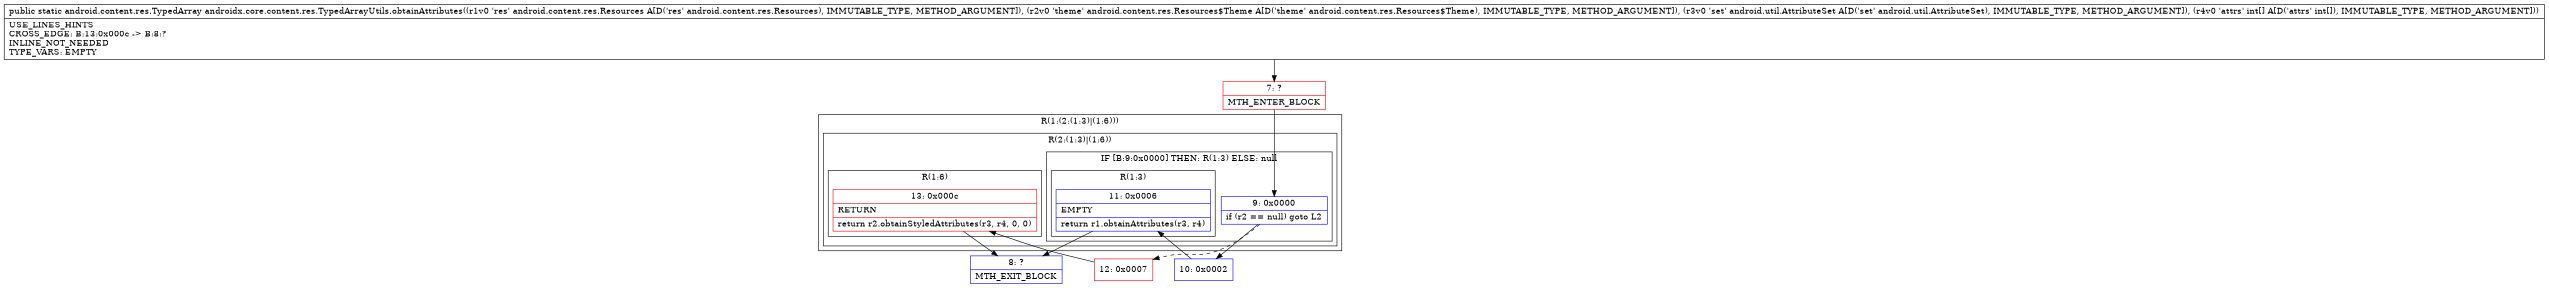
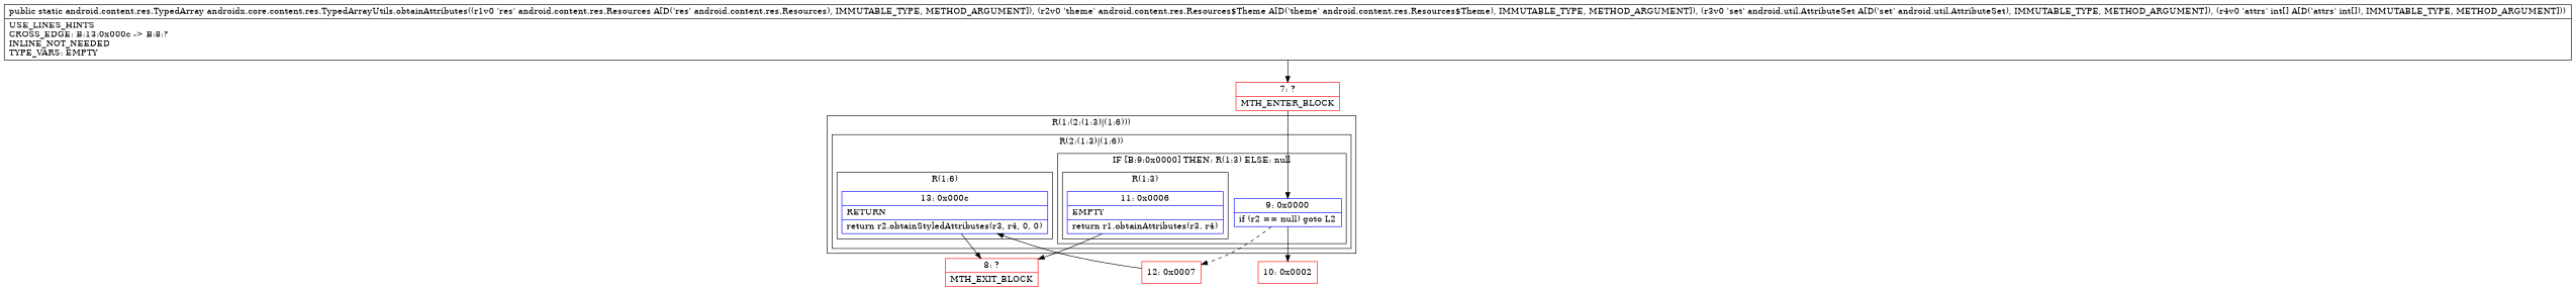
  digraph {
    node [color=red shape=record]
    n1 [color=blue label="{11\:\ 0x0006|EMPTY\l|return r1.obtainAttributes(r3, r4)\l}"]
    n2 [color=blue label="{9\:\ 0x0000|if (r2 == null) goto L2\l}"]
-   n3 [label="{13\:\ 0x000c|RETURN\l|return r2.obtainStyledAttributes(r3, r4, 0, 0)\l}"]
-   n4 [color=blue label="{8\:\ ?|MTH_EXIT_BLOCK\l}"]
-   n5 [color=blue label="{10\:\ 0x0002}"]
+   n3 [color=blue label="{13\:\ 0x000c|RETURN\l|return r2.obtainStyledAttributes(r3, r4, 0, 0)\l}"]
+   n4 [label="{8\:\ ?|MTH_EXIT_BLOCK\l}"]
+   n5 [label="{10\:\ 0x0002}"]
    n6 [label="{12\:\ 0x0007}"]
    n7 [label="{7\:\ ?|MTH_ENTER_BLOCK\l}"]
    n8 [label="{public static android.content.res.TypedArray androidx.core.content.res.TypedArrayUtils.obtainAttributes((r1v0 'res' android.content.res.Resources A[D('res' android.content.res.Resources), IMMUTABLE_TYPE, METHOD_ARGUMENT]), (r2v0 'theme' android.content.res.Resources$Theme A[D('theme' android.content.res.Resources$Theme), IMMUTABLE_TYPE, METHOD_ARGUMENT]), (r3v0 'set' android.util.AttributeSet A[D('set' android.util.AttributeSet), IMMUTABLE_TYPE, METHOD_ARGUMENT]), (r4v0 'attrs' int[] A[D('attrs' int[]), IMMUTABLE_TYPE, METHOD_ARGUMENT]))  | USE_LINES_HINTS\lCROSS_EDGE: B:13:0x000c \-\> B:8:?\lINLINE_NOT_NEEDED\lTYPE_VARS: EMPTY\l}" color=""]
    subgraph cluster_1 {
      label="R(1:(2:(1:3)|(1:6)))"
      subgraph cluster_2 {
        label="R(2:(1:3)|(1:6))"
        subgraph cluster_3 {
          label="IF [B:9:0x0000] THEN: R(1:3) ELSE: null"
          n2
          subgraph cluster_4 {
            label="R(1:3)"
            n1
          }
        }
        subgraph cluster_5 {
          label="R(1:6)"
          n3
        }
      }
    }
    n1 -> n4
    n2 -> n5
    n2 -> n6 [style=dashed]
    n3 -> n4
-   n5 -> n1
    n6 -> n3
    n7 -> n2
    n8 -> n7
  }
